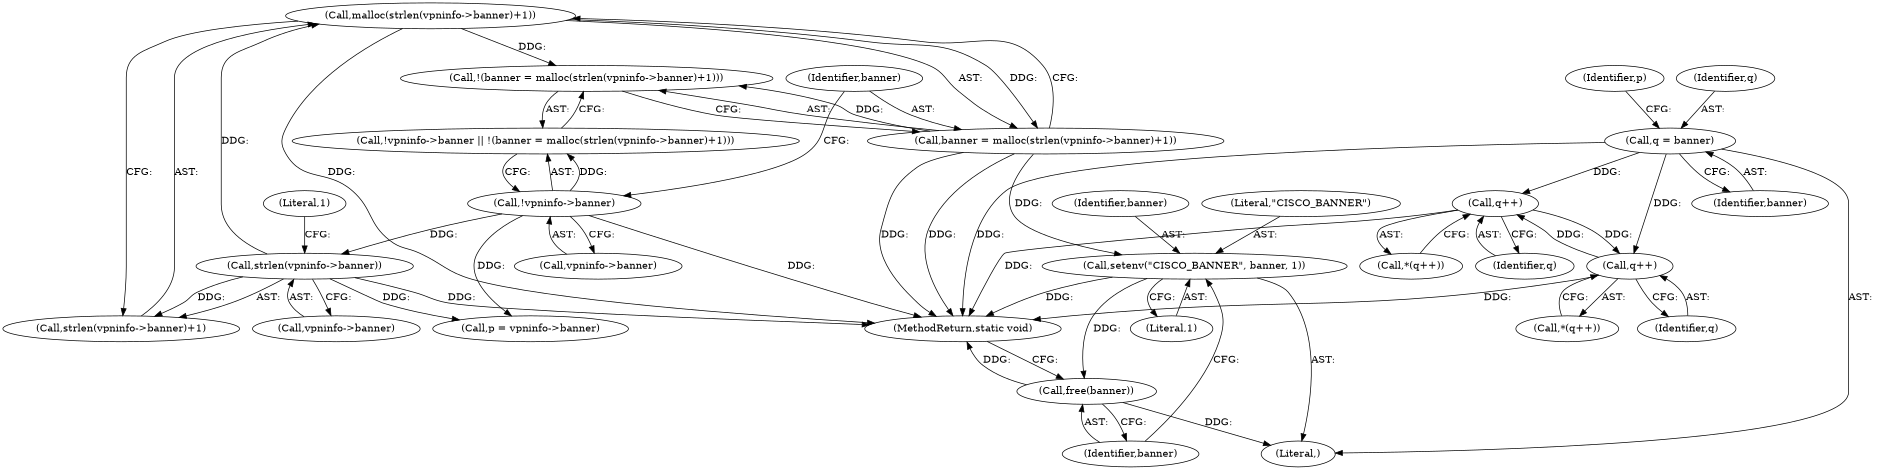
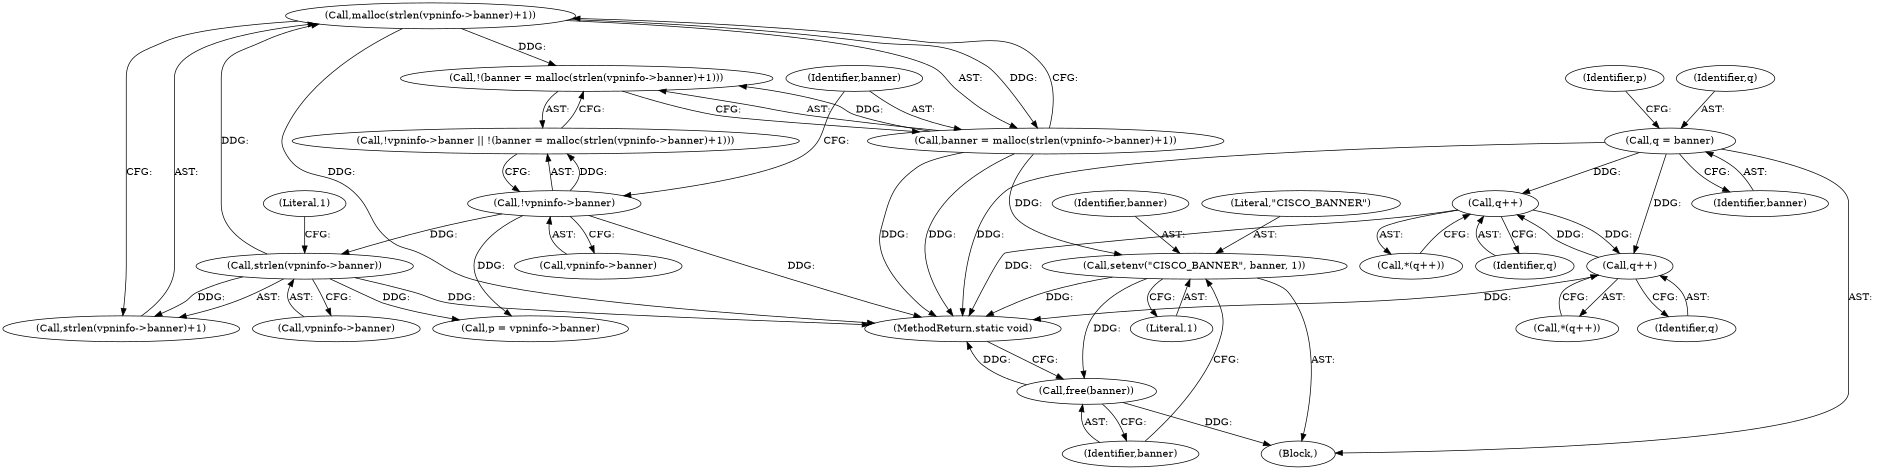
  digraph {
    n1 [label="(Call,malloc(strlen(vpninfo->banner)+1))"]
    n2 [label="(Call,!(banner = malloc(strlen(vpninfo->banner)+1)))"]
    n3 [label="(Call,banner = malloc(strlen(vpninfo->banner)+1))"]
    n4 [label="(MethodReturn,static void)"]
    n5 [label="(Call,strlen(vpninfo->banner)+1)"]
    n6 [label="(Call,!vpninfo->banner || !(banner = malloc(strlen(vpninfo->banner)+1)))"]
    n7 [label="(Call,setenv(\"CISCO_BANNER\", banner, 1))"]
    n8 [label="(Call,free(banner))"]
    n9 [label="(Call,strlen(vpninfo->banner))"]
    n10 [label="(Call,p = vpninfo->banner)"]
    n11 [label="(Call,vpninfo->banner)"]
    n12 [label="(Call,!vpninfo->banner)"]
    n13 [label="(Call,vpninfo->banner)"]
    n14 [label="(Call,q = banner)"]
    n15 [label="(Call,q++)"]
    n16 [label="(Call,q++)"]
    n17 [label="(Identifier,banner)"]
-   n18 [label="(Literal,)"]
+   n18 [label="(Block,)"]
    n19 [label="(Literal,1)"]
    n20 [label="(Identifier,q)"]
    n21 [label="(Call,*(q++))"]
    n22 [label="(Identifier,q)"]
    n23 [label="(Call,*(q++))"]
    n24 [label="(Identifier,banner)"]
    n25 [label="(Identifier,p)"]
    n26 [label="(Identifier,banner)"]
    n27 [label="(Identifier,banner)"]
    n28 [label="(Literal,1)"]
    n29 [label="(Identifier,q)"]
    n30 [label="(Literal,\"CISCO_BANNER\")"]
    n1 -> n2 [label="DDG: "]
    n1 -> n3 [label="AST: "]
    n1 -> n3 [label="DDG: "]
    n1 -> n4 [label="DDG: "]
    n1 -> n5 [label="CFG: "]
    n2 -> n3 [label="CFG: "]
    n2 -> n6 [label="AST: "]
    n3 -> n1 [label="CFG: "]
    n3 -> n2 [label="AST: "]
    n3 -> n2 [label="DDG: "]
    n3 -> n4 [label="DDG: "]
    n3 -> n4 [label="DDG: "]
    n3 -> n7 [label="DDG: "]
    n4 -> n8 [label="CFG: "]
    n5 -> n1 [label="AST: "]
    n6 -> n2 [label="CFG: "]
    n6 -> n12 [label="CFG: "]
    n7 -> n4 [label="DDG: "]
    n7 -> n8 [label="DDG: "]
    n7 -> n18 [label="AST: "]
    n7 -> n19 [label="CFG: "]
    n8 -> n4 [label="DDG: "]
    n8 -> n18 [label="DDG: "]
    n8 -> n24 [label="CFG: "]
    n9 -> n1 [label="DDG: "]
    n9 -> n4 [label="DDG: "]
    n9 -> n5 [label="AST: "]
    n9 -> n5 [label="DDG: "]
    n9 -> n10 [label="DDG: "]
    n9 -> n11 [label="CFG: "]
    n11 -> n9 [label="AST: "]
    n12 -> n4 [label="DDG: "]
    n12 -> n6 [label="AST: "]
    n12 -> n6 [label="DDG: "]
    n12 -> n9 [label="DDG: "]
    n12 -> n10 [label="DDG: "]
    n12 -> n13 [label="CFG: "]
    n13 -> n12 [label="AST: "]
    n14 -> n4 [label="DDG: "]
    n14 -> n15 [label="DDG: "]
    n14 -> n16 [label="DDG: "]
    n14 -> n17 [label="CFG: "]
    n14 -> n18 [label="AST: "]
    n15 -> n4 [label="DDG: "]
    n15 -> n16 [label="DDG: "]
    n15 -> n20 [label="CFG: "]
    n15 -> n21 [label="AST: "]
    n16 -> n4 [label="DDG: "]
    n16 -> n15 [label="DDG: "]
    n16 -> n22 [label="CFG: "]
    n16 -> n23 [label="AST: "]
    n17 -> n14 [label="AST: "]
    n19 -> n7 [label="AST: "]
    n20 -> n15 [label="AST: "]
    n21 -> n15 [label="CFG: "]
    n22 -> n16 [label="AST: "]
    n23 -> n16 [label="CFG: "]
    n24 -> n7 [label="CFG: "]
    n24 -> n8 [label="AST: "]
    n25 -> n14 [label="CFG: "]
    n26 -> n3 [label="AST: "]
    n26 -> n12 [label="CFG: "]
    n27 -> n7 [label="AST: "]
    n28 -> n9 [label="CFG: "]
    n29 -> n14 [label="AST: "]
    n30 -> n7 [label="AST: "]
  }
